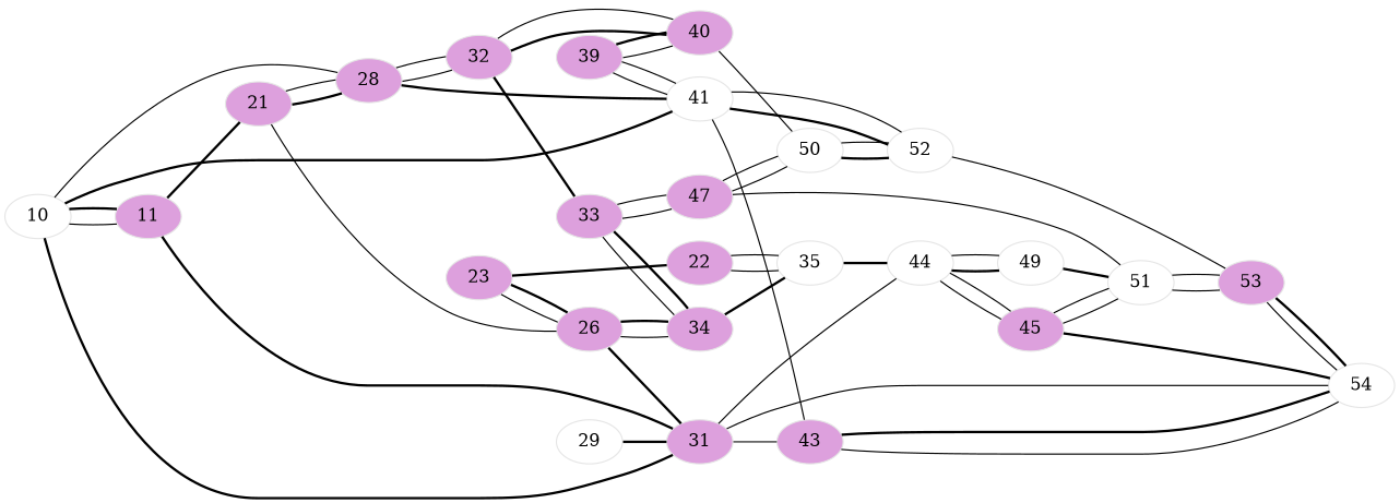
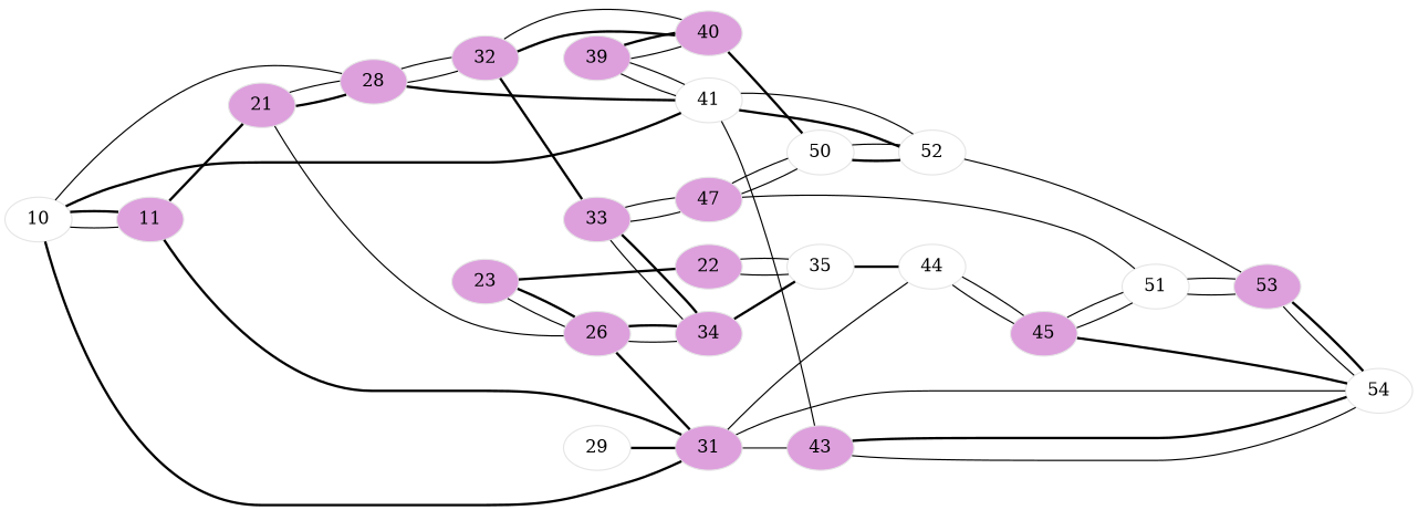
  graph {
    rankdir=LR
    node [color=gray90 fillcolor=plum style=filled]
    edge [style=solid]
    10 [fillcolor=white super="+6"]
    11
    28 [super="+27"]
    31 [super="+30+18"]
    41 [fillcolor=white super="+3+38"]
    21 [super="+17"]
    32
    43 [super="+5"]
    44 [fillcolor=white super="+37+36"]
    54 [fillcolor=white super="+46+42"]
    52 [fillcolor=white]
    26 [super="+22+20"]
    34
    23
    n15 [label=22]
    35 [fillcolor=white]
    29 [fillcolor=white super="+16+15"]
    33
    40
    45
-   49 [fillcolor=white]
    47
    50 [fillcolor=white]
    51 [fillcolor=white super="+48"]
    39
    53
    10 -- 11 [weight=2]
    10 -- 11 [style=bold]
    10 -- 28
    10 -- 31 [style=bold]
    10 -- 41 [style=bold]
    11 -- 31 [style=bold]
    11 -- 21 [style=bold]
    28 -- 41 [style=bold]
    28 -- 32
    28 -- 32
    31 -- 43 [weight=2]
    31 -- 44
    31 -- 54
    41 -- 43 [weight=2]
    41 -- 52 [style=bold]
    41 -- 52
    21 -- 28 [style=bold]
    21 -- 28
    21 -- 26
    32 -- 33 [style=bold]
    32 -- 40 [style=bold]
    32 -- 40
    43 -- 54 [weight=2]
    43 -- 54 [style=bold]
    44 -- 45
    44 -- 45
-   44 -- 49 [style=bold weight=2]
-   44 -- 49
    52 -- 53
    26 -- 31 [style=bold weight=2]
    26 -- 34
    26 -- 34 [style=bold]
    34 -- 35 [style=bold]
    23 -- 26 [weight=2]
    23 -- 26 [style=bold]
    23 -- n15 [style=bold]
    n15 -- 35
    n15 -- 35
    35 -- 44 [style=bold]
    29 -- 31 [style=bold weight=3]
    33 -- 34
    33 -- 34 [style=bold]
    33 -- 47
    33 -- 47
-   40 -- 50
+   40 -- 50 [style=bold]
    45 -- 54 [style=bold]
    45 -- 51
    45 -- 51
-   49 -- 51 [style=bold]
    47 -- 50
    47 -- 50
    47 -- 51
    50 -- 52 [style=bold]
    50 -- 52
    51 -- 53
    51 -- 53
    39 -- 41 [weight=2]
    39 -- 41
    39 -- 40
    39 -- 40 [style=bold]
    53 -- 54
    53 -- 54 [style=bold]
  }
